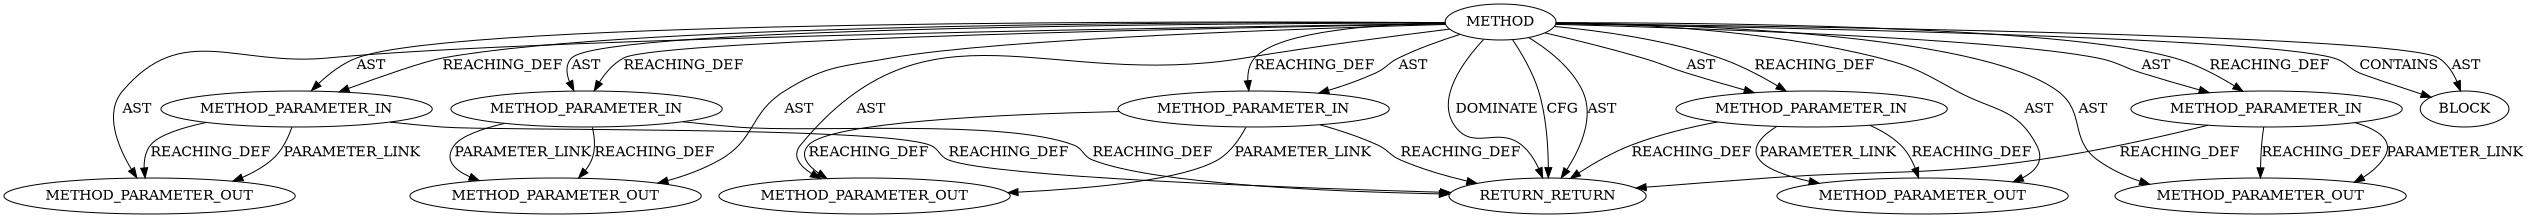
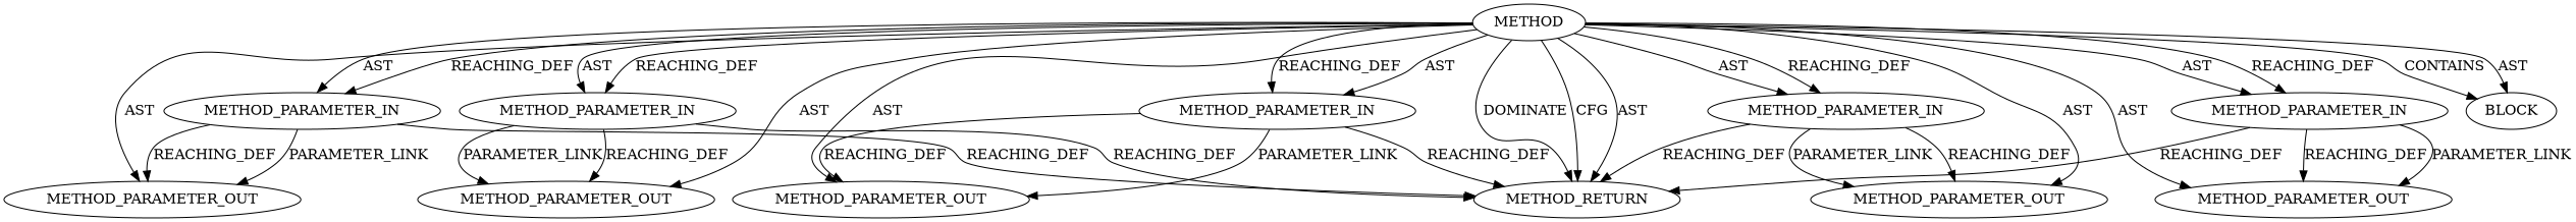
  digraph {
    node [CODE=p4 EVALUATION_STRATEGY=BY_VALUE IS_VARIADIC=false ORDER=2 TYPE_FULL_NAME=ANY]
    n1 [INDEX=4 NAME=p4 ORDER=4 label=METHOD_PARAMETER_OUT]
    n2 [INDEX=4 NAME=p4 ORDER=4 label=METHOD_PARAMETER_IN]
-   n3 [CODE=RET label=RETURN_RETURN IS_VARIADIC=""]
+   n3 [CODE=RET label=METHOD_RETURN IS_VARIADIC=""]
    n4 [CODE=p5 INDEX=5 NAME=p5 ORDER=5 label=METHOD_PARAMETER_IN]
    n5 [CODE=p5 INDEX=5 NAME=p5 ORDER=5 label=METHOD_PARAMETER_OUT]
    n6 [CODE=p2 INDEX=2 NAME=p2 label=METHOD_PARAMETER_OUT]
    n7 [CODE=p1 INDEX=1 NAME=p1 ORDER=1 label=METHOD_PARAMETER_IN]
    n8 [CODE=p1 INDEX=1 NAME=p1 ORDER=1 label=METHOD_PARAMETER_OUT]
    n9 [CODE=p3 INDEX=3 NAME=p3 ORDER=3 label=METHOD_PARAMETER_OUT]
    n10 [AST_PARENT_FULL_NAME="<global>" AST_PARENT_TYPE=NAMESPACE_BLOCK CODE="<empty>" FILENAME="<empty>" FULL_NAME=csum_tcpudp_magic IS_EXTERNAL=true NAME=csum_tcpudp_magic ORDER=0 label=METHOD EVALUATION_STRATEGY="" IS_VARIADIC="" TYPE_FULL_NAME=""]
    n11 [CODE=p2 INDEX=2 NAME=p2 label=METHOD_PARAMETER_IN]
    n12 [ARGUMENT_INDEX=1 CODE="<empty>" ORDER=1 label=BLOCK EVALUATION_STRATEGY="" IS_VARIADIC=""]
    n13 [CODE=p3 INDEX=3 NAME=p3 ORDER=3 label=METHOD_PARAMETER_IN]
    n2 -> n1 [VARIABLE=p4 label=REACHING_DEF]
    n2 -> n1 [label=PARAMETER_LINK]
    n2 -> n3 [VARIABLE=p4 label=REACHING_DEF]
    n4 -> n3 [VARIABLE=p5 label=REACHING_DEF]
    n4 -> n5 [label=PARAMETER_LINK]
    n4 -> n5 [VARIABLE=p5 label=REACHING_DEF]
    n7 -> n3 [VARIABLE=p1 label=REACHING_DEF]
    n7 -> n8 [label=PARAMETER_LINK]
    n7 -> n8 [VARIABLE=p1 label=REACHING_DEF]
    n10 -> n1 [label=AST]
    n10 -> n2 [label=AST]
    n10 -> n2 [label=REACHING_DEF]
    n10 -> n3 [label=DOMINATE]
    n10 -> n3 [label=CFG]
    n10 -> n3 [label=AST]
    n10 -> n4 [label=AST]
    n10 -> n4 [label=REACHING_DEF]
    n10 -> n5 [label=AST]
    n10 -> n6 [label=AST]
    n10 -> n7 [label=REACHING_DEF]
    n10 -> n7 [label=AST]
    n10 -> n8 [label=AST]
    n10 -> n9 [label=AST]
    n10 -> n11 [label=REACHING_DEF]
    n10 -> n11 [label=AST]
    n10 -> n12 [label=CONTAINS]
    n10 -> n12 [label=AST]
    n10 -> n13 [label=REACHING_DEF]
    n10 -> n13 [label=AST]
    n11 -> n3 [VARIABLE=p2 label=REACHING_DEF]
    n11 -> n6 [VARIABLE=p2 label=REACHING_DEF]
    n11 -> n6 [label=PARAMETER_LINK]
    n13 -> n3 [VARIABLE=p3 label=REACHING_DEF]
    n13 -> n9 [VARIABLE=p3 label=REACHING_DEF]
    n13 -> n9 [label=PARAMETER_LINK]
  }
